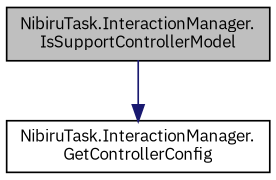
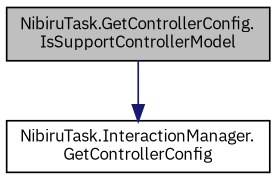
  digraph {
    rankdir=TB
    fontname="IBM Plex Sans"
    node [color=black fontname="IBM Plex Sans" fontsize=10 shape=record style=filled]
-   n1 [fillcolor=grey75 fontcolor=black height=0.2 label="NibiruTask.InteractionManager.\lIsSupportControllerModel" width=0.4]
+   n1 [fillcolor=grey75 fontcolor=black height=0.2 label="NibiruTask.GetControllerConfig.\lIsSupportControllerModel" width=0.4]
    n2 [fillcolor=white height=0.2 label="NibiruTask.InteractionManager.\lGetControllerConfig" width=0.4]
    n1 -> n2 [color=midnightblue fontname="IBM Plex Sans" fontsize=10 labelfontname=Helvetica labelfontsize=10 style=solid]
  }
